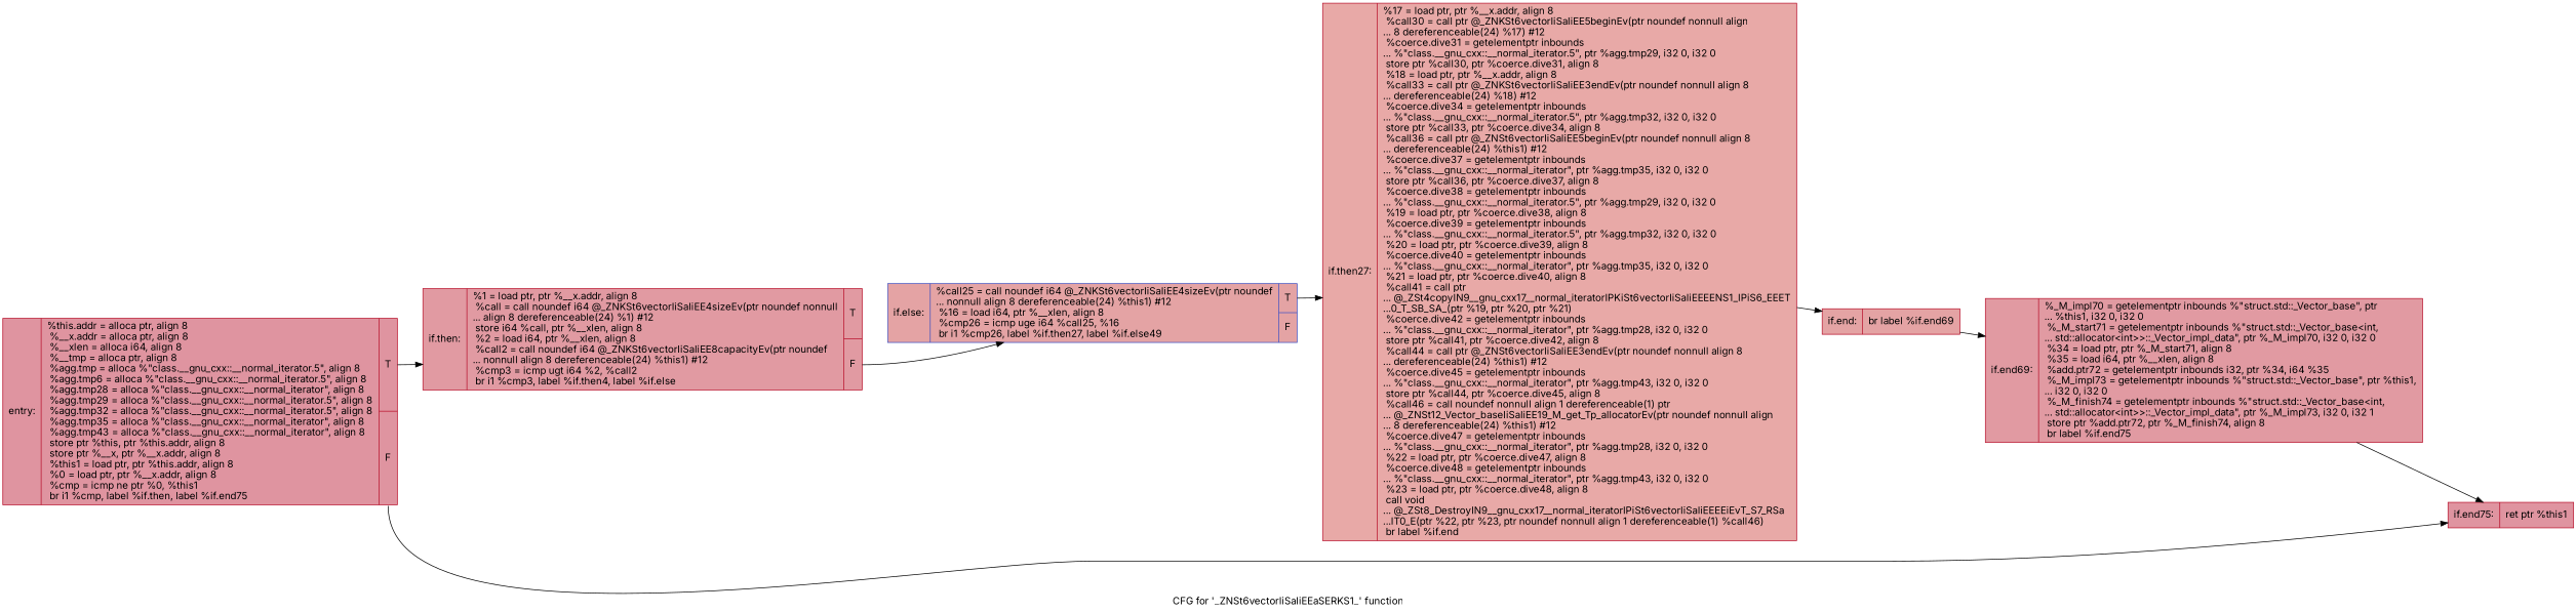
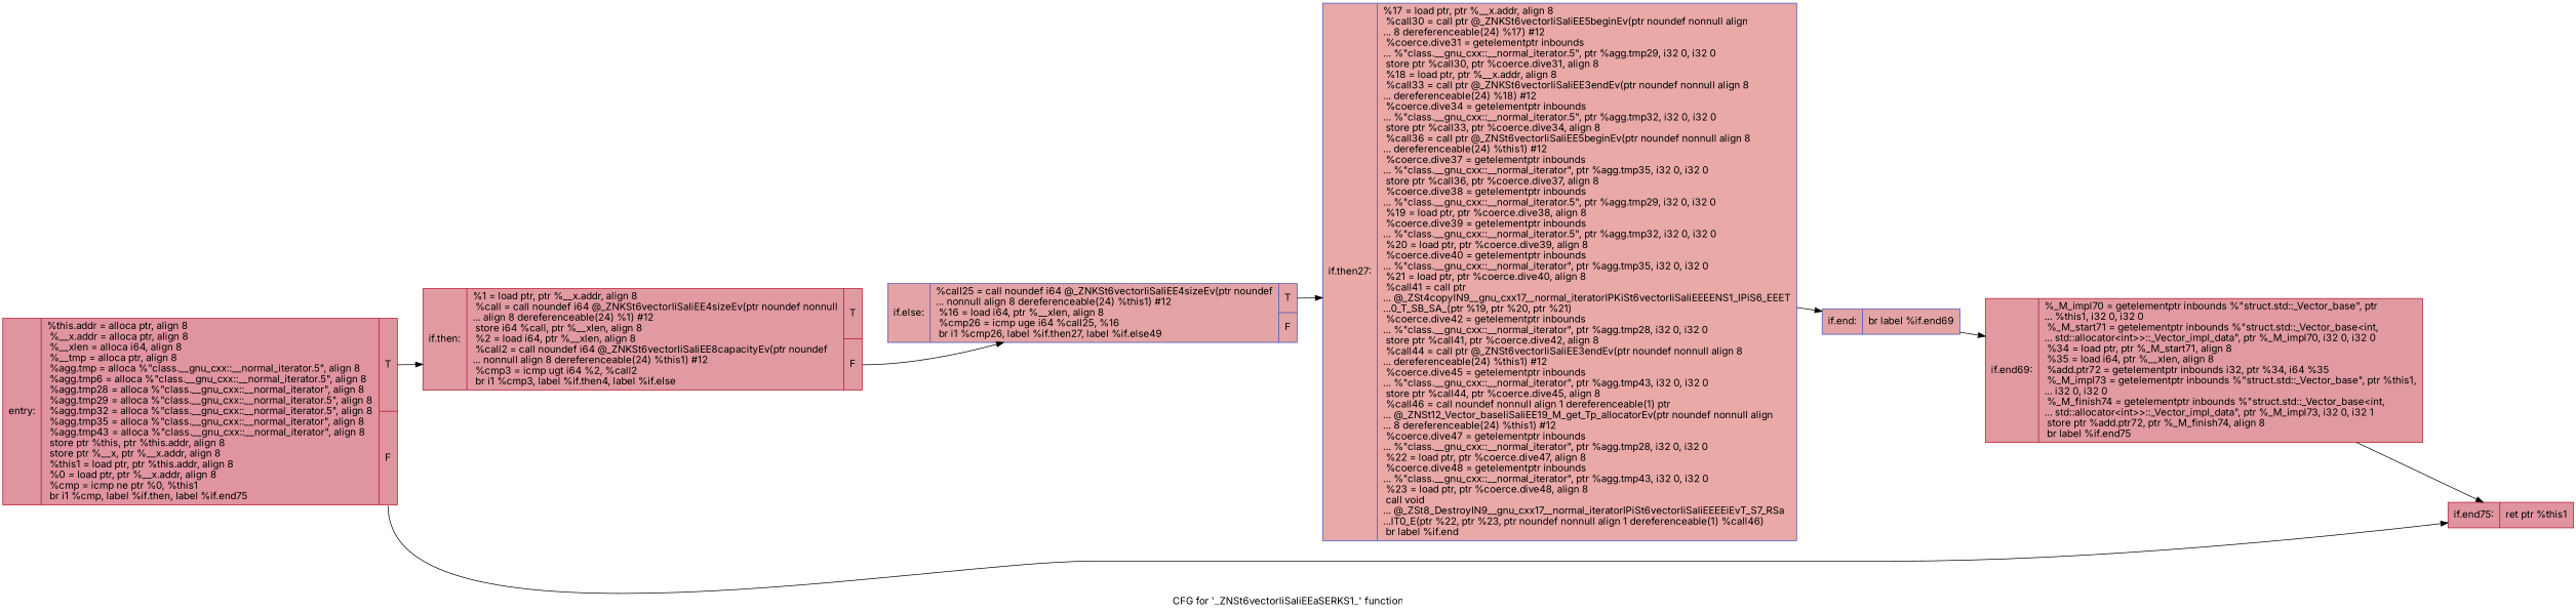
  digraph {
    fontname=Inter
    label="CFG for '_ZNSt6vectorIiSaIiEEaSERKS1_' function"
    rankdir=LR
    node [color="#b70d28ff" fillcolor="#b70d2870" fontname=Inter shape=record style=filled]
    edge [fontname=Inter]
    n1 [label="{entry:\l|  %this.addr = alloca ptr, align 8\l  %__x.addr = alloca ptr, align 8\l  %__xlen = alloca i64, align 8\l  %__tmp = alloca ptr, align 8\l  %agg.tmp = alloca %\"class.__gnu_cxx::__normal_iterator.5\", align 8\l  %agg.tmp6 = alloca %\"class.__gnu_cxx::__normal_iterator.5\", align 8\l  %agg.tmp28 = alloca %\"class.__gnu_cxx::__normal_iterator\", align 8\l  %agg.tmp29 = alloca %\"class.__gnu_cxx::__normal_iterator.5\", align 8\l  %agg.tmp32 = alloca %\"class.__gnu_cxx::__normal_iterator.5\", align 8\l  %agg.tmp35 = alloca %\"class.__gnu_cxx::__normal_iterator\", align 8\l  %agg.tmp43 = alloca %\"class.__gnu_cxx::__normal_iterator\", align 8\l  store ptr %this, ptr %this.addr, align 8\l  store ptr %__x, ptr %__x.addr, align 8\l  %this1 = load ptr, ptr %this.addr, align 8\l  %0 = load ptr, ptr %__x.addr, align 8\l  %cmp = icmp ne ptr %0, %this1\l  br i1 %cmp, label %if.then, label %if.end75\l|{<s0>T|<s1>F}}"]
    n2 [fillcolor="#bb1b2c70" label="{if.then:\l|  %1 = load ptr, ptr %__x.addr, align 8\l  %call = call noundef i64 @_ZNKSt6vectorIiSaIiEE4sizeEv(ptr noundef nonnull\l... align 8 dereferenceable(24) %1) #12\l  store i64 %call, ptr %__xlen, align 8\l  %2 = load i64, ptr %__xlen, align 8\l  %call2 = call noundef i64 @_ZNKSt6vectorIiSaIiEE8capacityEv(ptr noundef\l... nonnull align 8 dereferenceable(24) %this1) #12\l  %cmp3 = icmp ugt i64 %2, %call2\l  br i1 %cmp3, label %if.then4, label %if.else\l|{<s0>T|<s1>F}}"]
    n3 [label="{if.end75:\l|  ret ptr %this1\l}"]
    n4 [color="#3d50c3ff" fillcolor="#c32e3170" label="{if.else:\l|  %call25 = call noundef i64 @_ZNKSt6vectorIiSaIiEE4sizeEv(ptr noundef\l... nonnull align 8 dereferenceable(24) %this1) #12\l  %16 = load i64, ptr %__xlen, align 8\l  %cmp26 = icmp uge i64 %call25, %16\l  br i1 %cmp26, label %if.then27, label %if.else49\l|{<s0>T|<s1>F}}"]
-   n5 [fillcolor="#ca3b3770" label="{if.then27:\l|  %17 = load ptr, ptr %__x.addr, align 8\l  %call30 = call ptr @_ZNKSt6vectorIiSaIiEE5beginEv(ptr noundef nonnull align\l... 8 dereferenceable(24) %17) #12\l  %coerce.dive31 = getelementptr inbounds\l... %\"class.__gnu_cxx::__normal_iterator.5\", ptr %agg.tmp29, i32 0, i32 0\l  store ptr %call30, ptr %coerce.dive31, align 8\l  %18 = load ptr, ptr %__x.addr, align 8\l  %call33 = call ptr @_ZNKSt6vectorIiSaIiEE3endEv(ptr noundef nonnull align 8\l... dereferenceable(24) %18) #12\l  %coerce.dive34 = getelementptr inbounds\l... %\"class.__gnu_cxx::__normal_iterator.5\", ptr %agg.tmp32, i32 0, i32 0\l  store ptr %call33, ptr %coerce.dive34, align 8\l  %call36 = call ptr @_ZNSt6vectorIiSaIiEE5beginEv(ptr noundef nonnull align 8\l... dereferenceable(24) %this1) #12\l  %coerce.dive37 = getelementptr inbounds\l... %\"class.__gnu_cxx::__normal_iterator\", ptr %agg.tmp35, i32 0, i32 0\l  store ptr %call36, ptr %coerce.dive37, align 8\l  %coerce.dive38 = getelementptr inbounds\l... %\"class.__gnu_cxx::__normal_iterator.5\", ptr %agg.tmp29, i32 0, i32 0\l  %19 = load ptr, ptr %coerce.dive38, align 8\l  %coerce.dive39 = getelementptr inbounds\l... %\"class.__gnu_cxx::__normal_iterator.5\", ptr %agg.tmp32, i32 0, i32 0\l  %20 = load ptr, ptr %coerce.dive39, align 8\l  %coerce.dive40 = getelementptr inbounds\l... %\"class.__gnu_cxx::__normal_iterator\", ptr %agg.tmp35, i32 0, i32 0\l  %21 = load ptr, ptr %coerce.dive40, align 8\l  %call41 = call ptr\l... @_ZSt4copyIN9__gnu_cxx17__normal_iteratorIPKiSt6vectorIiSaIiEEEENS1_IPiS6_EEET\l...0_T_SB_SA_(ptr %19, ptr %20, ptr %21)\l  %coerce.dive42 = getelementptr inbounds\l... %\"class.__gnu_cxx::__normal_iterator\", ptr %agg.tmp28, i32 0, i32 0\l  store ptr %call41, ptr %coerce.dive42, align 8\l  %call44 = call ptr @_ZNSt6vectorIiSaIiEE3endEv(ptr noundef nonnull align 8\l... dereferenceable(24) %this1) #12\l  %coerce.dive45 = getelementptr inbounds\l... %\"class.__gnu_cxx::__normal_iterator\", ptr %agg.tmp43, i32 0, i32 0\l  store ptr %call44, ptr %coerce.dive45, align 8\l  %call46 = call noundef nonnull align 1 dereferenceable(1) ptr\l... @_ZNSt12_Vector_baseIiSaIiEE19_M_get_Tp_allocatorEv(ptr noundef nonnull align\l... 8 dereferenceable(24) %this1) #12\l  %coerce.dive47 = getelementptr inbounds\l... %\"class.__gnu_cxx::__normal_iterator\", ptr %agg.tmp28, i32 0, i32 0\l  %22 = load ptr, ptr %coerce.dive47, align 8\l  %coerce.dive48 = getelementptr inbounds\l... %\"class.__gnu_cxx::__normal_iterator\", ptr %agg.tmp43, i32 0, i32 0\l  %23 = load ptr, ptr %coerce.dive48, align 8\l  call void\l... @_ZSt8_DestroyIN9__gnu_cxx17__normal_iteratorIPiSt6vectorIiSaIiEEEEiEvT_S7_RSa\l...IT0_E(ptr %22, ptr %23, ptr noundef nonnull align 1 dereferenceable(1) %call46)\l  br label %if.end\l}"]
+   n5 [color="#3d50c3ff" fillcolor="#ca3b3770" label="{if.then27:\l|  %17 = load ptr, ptr %__x.addr, align 8\l  %call30 = call ptr @_ZNKSt6vectorIiSaIiEE5beginEv(ptr noundef nonnull align\l... 8 dereferenceable(24) %17) #12\l  %coerce.dive31 = getelementptr inbounds\l... %\"class.__gnu_cxx::__normal_iterator.5\", ptr %agg.tmp29, i32 0, i32 0\l  store ptr %call30, ptr %coerce.dive31, align 8\l  %18 = load ptr, ptr %__x.addr, align 8\l  %call33 = call ptr @_ZNKSt6vectorIiSaIiEE3endEv(ptr noundef nonnull align 8\l... dereferenceable(24) %18) #12\l  %coerce.dive34 = getelementptr inbounds\l... %\"class.__gnu_cxx::__normal_iterator.5\", ptr %agg.tmp32, i32 0, i32 0\l  store ptr %call33, ptr %coerce.dive34, align 8\l  %call36 = call ptr @_ZNSt6vectorIiSaIiEE5beginEv(ptr noundef nonnull align 8\l... dereferenceable(24) %this1) #12\l  %coerce.dive37 = getelementptr inbounds\l... %\"class.__gnu_cxx::__normal_iterator\", ptr %agg.tmp35, i32 0, i32 0\l  store ptr %call36, ptr %coerce.dive37, align 8\l  %coerce.dive38 = getelementptr inbounds\l... %\"class.__gnu_cxx::__normal_iterator.5\", ptr %agg.tmp29, i32 0, i32 0\l  %19 = load ptr, ptr %coerce.dive38, align 8\l  %coerce.dive39 = getelementptr inbounds\l... %\"class.__gnu_cxx::__normal_iterator.5\", ptr %agg.tmp32, i32 0, i32 0\l  %20 = load ptr, ptr %coerce.dive39, align 8\l  %coerce.dive40 = getelementptr inbounds\l... %\"class.__gnu_cxx::__normal_iterator\", ptr %agg.tmp35, i32 0, i32 0\l  %21 = load ptr, ptr %coerce.dive40, align 8\l  %call41 = call ptr\l... @_ZSt4copyIN9__gnu_cxx17__normal_iteratorIPKiSt6vectorIiSaIiEEEENS1_IPiS6_EEET\l...0_T_SB_SA_(ptr %19, ptr %20, ptr %21)\l  %coerce.dive42 = getelementptr inbounds\l... %\"class.__gnu_cxx::__normal_iterator\", ptr %agg.tmp28, i32 0, i32 0\l  store ptr %call41, ptr %coerce.dive42, align 8\l  %call44 = call ptr @_ZNSt6vectorIiSaIiEE3endEv(ptr noundef nonnull align 8\l... dereferenceable(24) %this1) #12\l  %coerce.dive45 = getelementptr inbounds\l... %\"class.__gnu_cxx::__normal_iterator\", ptr %agg.tmp43, i32 0, i32 0\l  store ptr %call44, ptr %coerce.dive45, align 8\l  %call46 = call noundef nonnull align 1 dereferenceable(1) ptr\l... @_ZNSt12_Vector_baseIiSaIiEE19_M_get_Tp_allocatorEv(ptr noundef nonnull align\l... 8 dereferenceable(24) %this1) #12\l  %coerce.dive47 = getelementptr inbounds\l... %\"class.__gnu_cxx::__normal_iterator\", ptr %agg.tmp28, i32 0, i32 0\l  %22 = load ptr, ptr %coerce.dive47, align 8\l  %coerce.dive48 = getelementptr inbounds\l... %\"class.__gnu_cxx::__normal_iterator\", ptr %agg.tmp43, i32 0, i32 0\l  %23 = load ptr, ptr %coerce.dive48, align 8\l  call void\l... @_ZSt8_DestroyIN9__gnu_cxx17__normal_iteratorIPiSt6vectorIiSaIiEEEEiEvT_S7_RSa\l...IT0_E(ptr %22, ptr %23, ptr noundef nonnull align 1 dereferenceable(1) %call46)\l  br label %if.end\l}"]
    n6 [fillcolor="#bb1b2c70" label="{if.end69:\l|  %_M_impl70 = getelementptr inbounds %\"struct.std::_Vector_base\", ptr\l... %this1, i32 0, i32 0\l  %_M_start71 = getelementptr inbounds %\"struct.std::_Vector_base\<int,\l... std::allocator\<int\>\>::_Vector_impl_data\", ptr %_M_impl70, i32 0, i32 0\l  %34 = load ptr, ptr %_M_start71, align 8\l  %35 = load i64, ptr %__xlen, align 8\l  %add.ptr72 = getelementptr inbounds i32, ptr %34, i64 %35\l  %_M_impl73 = getelementptr inbounds %\"struct.std::_Vector_base\", ptr %this1,\l... i32 0, i32 0\l  %_M_finish74 = getelementptr inbounds %\"struct.std::_Vector_base\<int,\l... std::allocator\<int\>\>::_Vector_impl_data\", ptr %_M_impl73, i32 0, i32 1\l  store ptr %add.ptr72, ptr %_M_finish74, align 8\l  br label %if.end75\l}"]
-   n7 [fillcolor="#c32e3170" label="{if.end:\l|  br label %if.end69\l}"]
+   n7 [color="#3d50c3ff" fillcolor="#c32e3170" label="{if.end:\l|  br label %if.end69\l}"]
    n1 -> n2 [tailport=s0]
    n1 -> n3 [tailport=s1]
    n2 -> n4 [tailport=s1]
    n4 -> n5 [tailport=s0]
    n5 -> n7
    n6 -> n3
    n7 -> n6
  }
